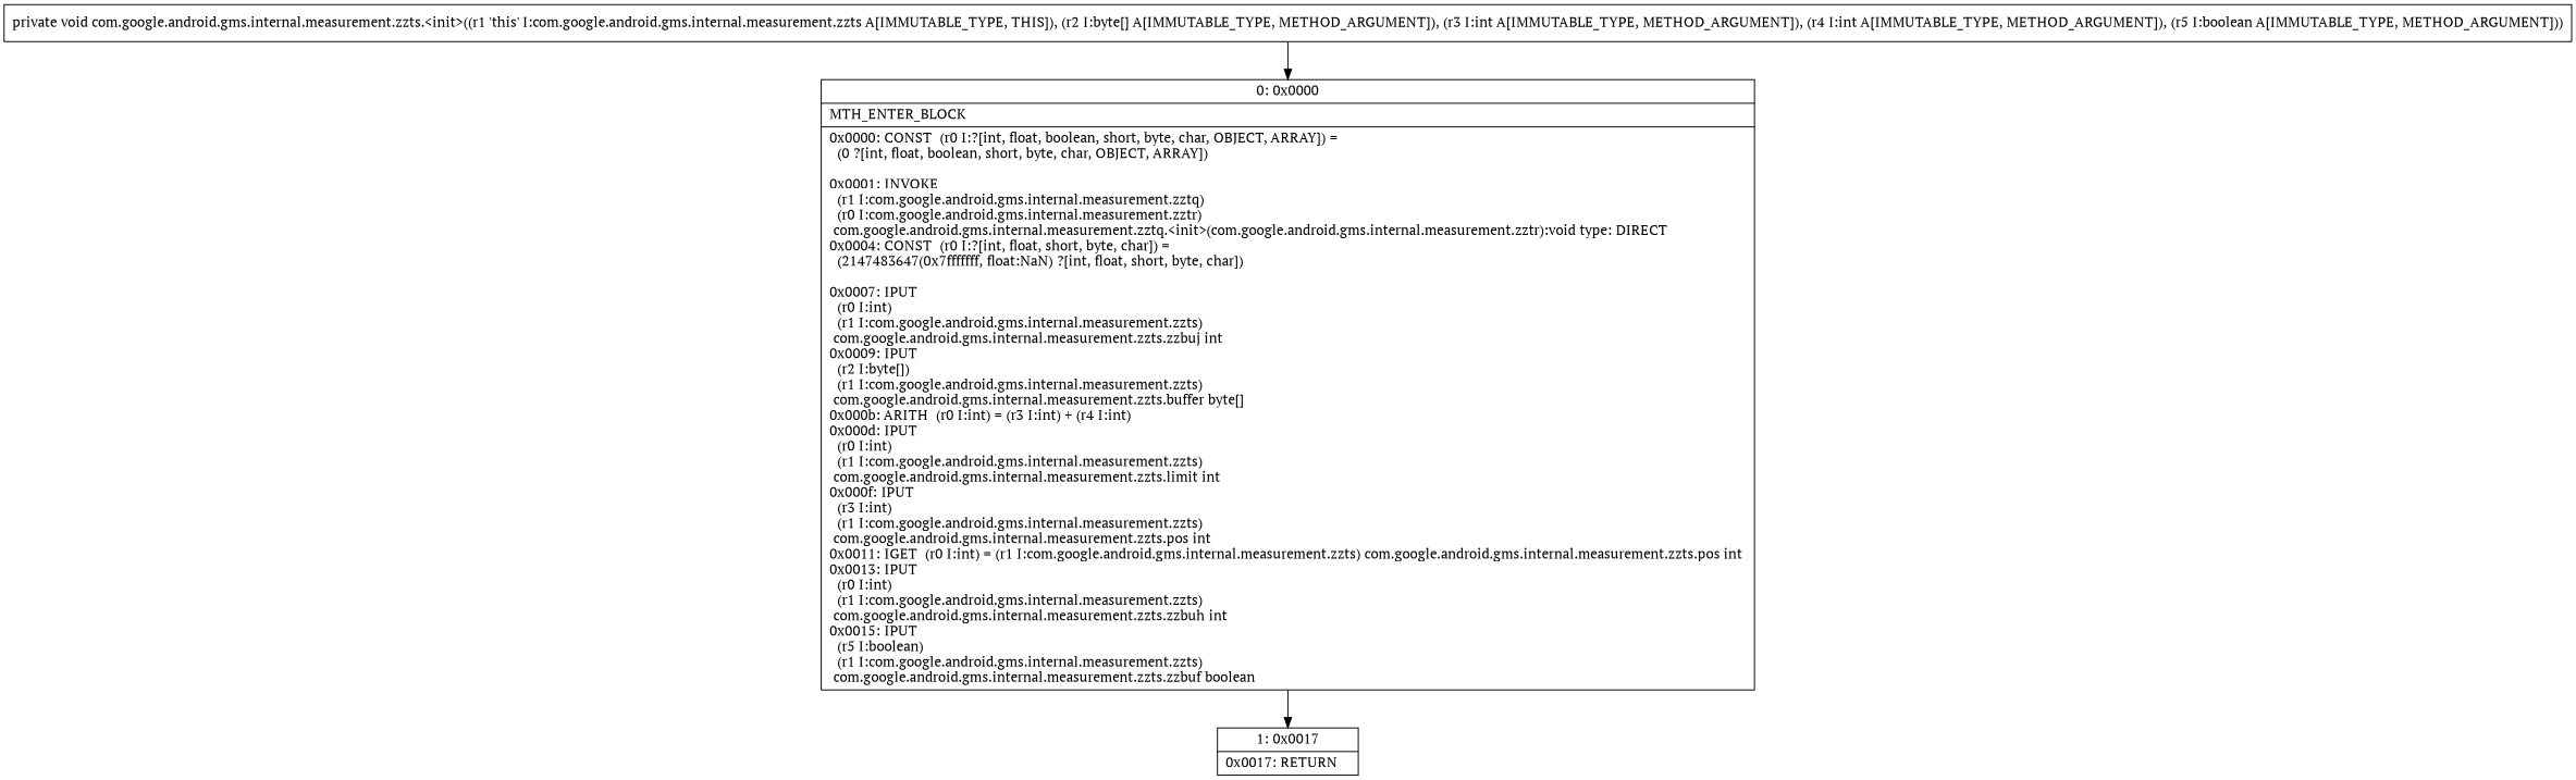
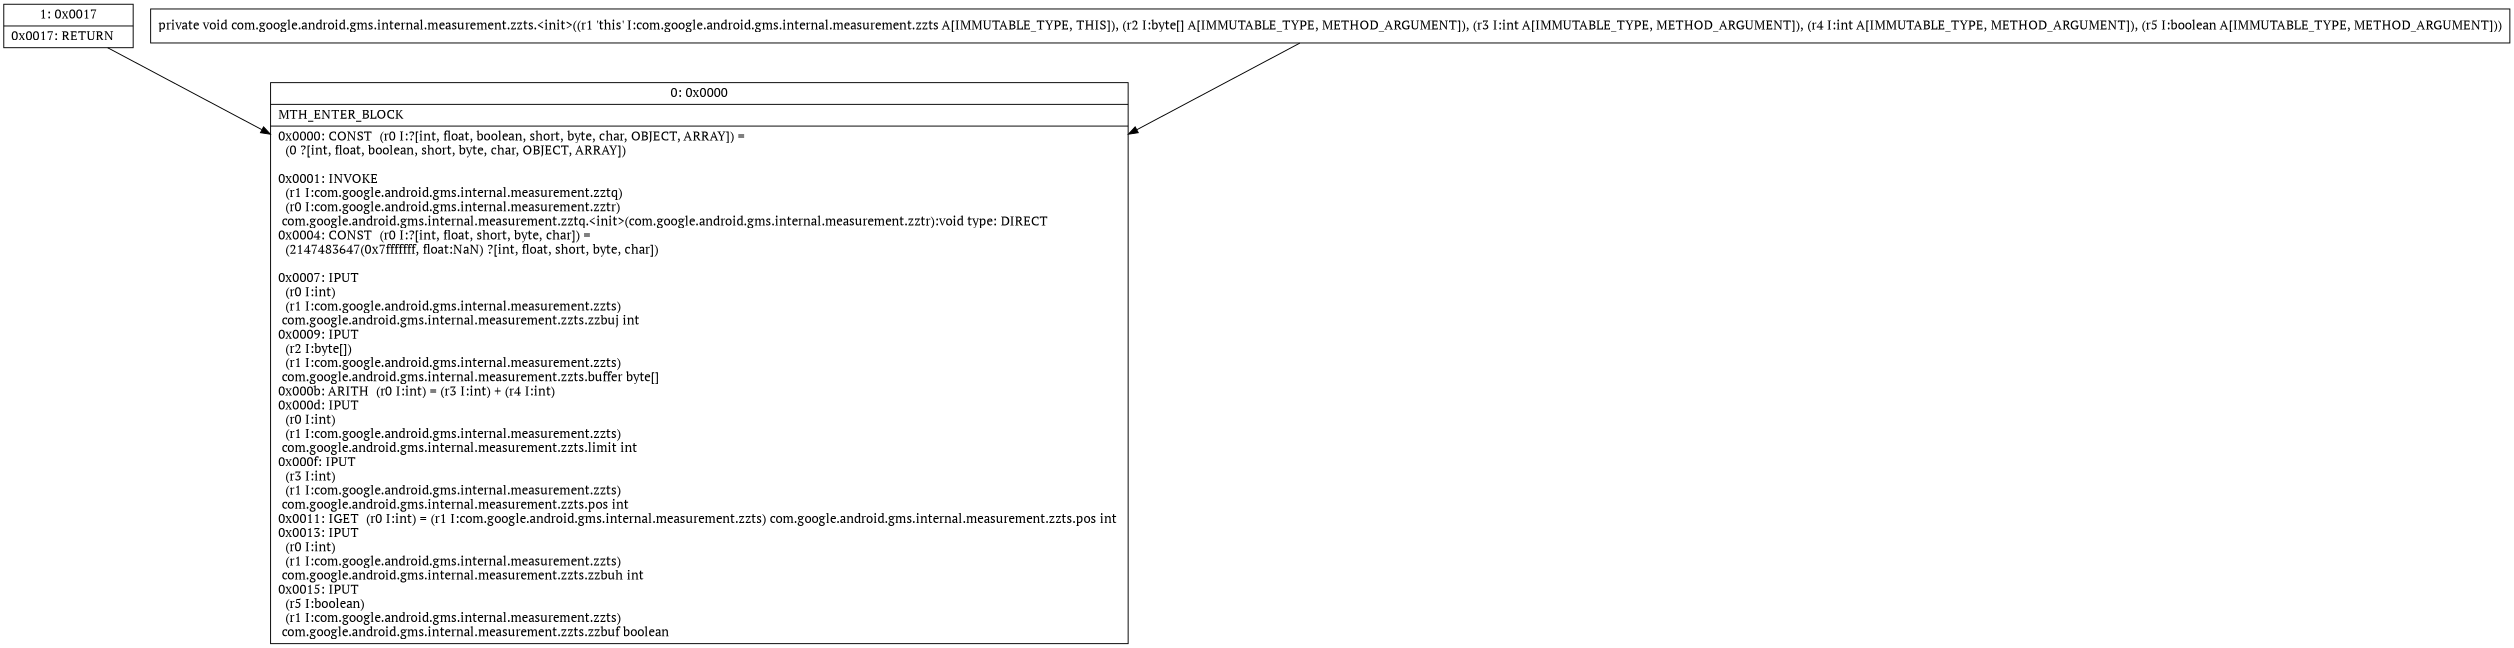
  digraph {
    fontname="PT Serif"
    node [shape=record fontname="PT Serif"]
    edge [fontname="PT Serif"]
    n1 [label="{0\:\ 0x0000|MTH_ENTER_BLOCK\l|0x0000: CONST  (r0 I:?[int, float, boolean, short, byte, char, OBJECT, ARRAY]) = \l  (0 ?[int, float, boolean, short, byte, char, OBJECT, ARRAY])\l \l0x0001: INVOKE  \l  (r1 I:com.google.android.gms.internal.measurement.zztq)\l  (r0 I:com.google.android.gms.internal.measurement.zztr)\l com.google.android.gms.internal.measurement.zztq.\<init\>(com.google.android.gms.internal.measurement.zztr):void type: DIRECT \l0x0004: CONST  (r0 I:?[int, float, short, byte, char]) = \l  (2147483647(0x7fffffff, float:NaN) ?[int, float, short, byte, char])\l \l0x0007: IPUT  \l  (r0 I:int)\l  (r1 I:com.google.android.gms.internal.measurement.zzts)\l com.google.android.gms.internal.measurement.zzts.zzbuj int \l0x0009: IPUT  \l  (r2 I:byte[])\l  (r1 I:com.google.android.gms.internal.measurement.zzts)\l com.google.android.gms.internal.measurement.zzts.buffer byte[] \l0x000b: ARITH  (r0 I:int) = (r3 I:int) + (r4 I:int) \l0x000d: IPUT  \l  (r0 I:int)\l  (r1 I:com.google.android.gms.internal.measurement.zzts)\l com.google.android.gms.internal.measurement.zzts.limit int \l0x000f: IPUT  \l  (r3 I:int)\l  (r1 I:com.google.android.gms.internal.measurement.zzts)\l com.google.android.gms.internal.measurement.zzts.pos int \l0x0011: IGET  (r0 I:int) = (r1 I:com.google.android.gms.internal.measurement.zzts) com.google.android.gms.internal.measurement.zzts.pos int \l0x0013: IPUT  \l  (r0 I:int)\l  (r1 I:com.google.android.gms.internal.measurement.zzts)\l com.google.android.gms.internal.measurement.zzts.zzbuh int \l0x0015: IPUT  \l  (r5 I:boolean)\l  (r1 I:com.google.android.gms.internal.measurement.zzts)\l com.google.android.gms.internal.measurement.zzts.zzbuf boolean \l}"]
    n2 [label="{1\:\ 0x0017|0x0017: RETURN   \l}"]
    n3 [label="{private void com.google.android.gms.internal.measurement.zzts.\<init\>((r1 'this' I:com.google.android.gms.internal.measurement.zzts A[IMMUTABLE_TYPE, THIS]), (r2 I:byte[] A[IMMUTABLE_TYPE, METHOD_ARGUMENT]), (r3 I:int A[IMMUTABLE_TYPE, METHOD_ARGUMENT]), (r4 I:int A[IMMUTABLE_TYPE, METHOD_ARGUMENT]), (r5 I:boolean A[IMMUTABLE_TYPE, METHOD_ARGUMENT])) }"]
-   n1 -> n2
+   n2 -> n1
    n3 -> n1
  }
